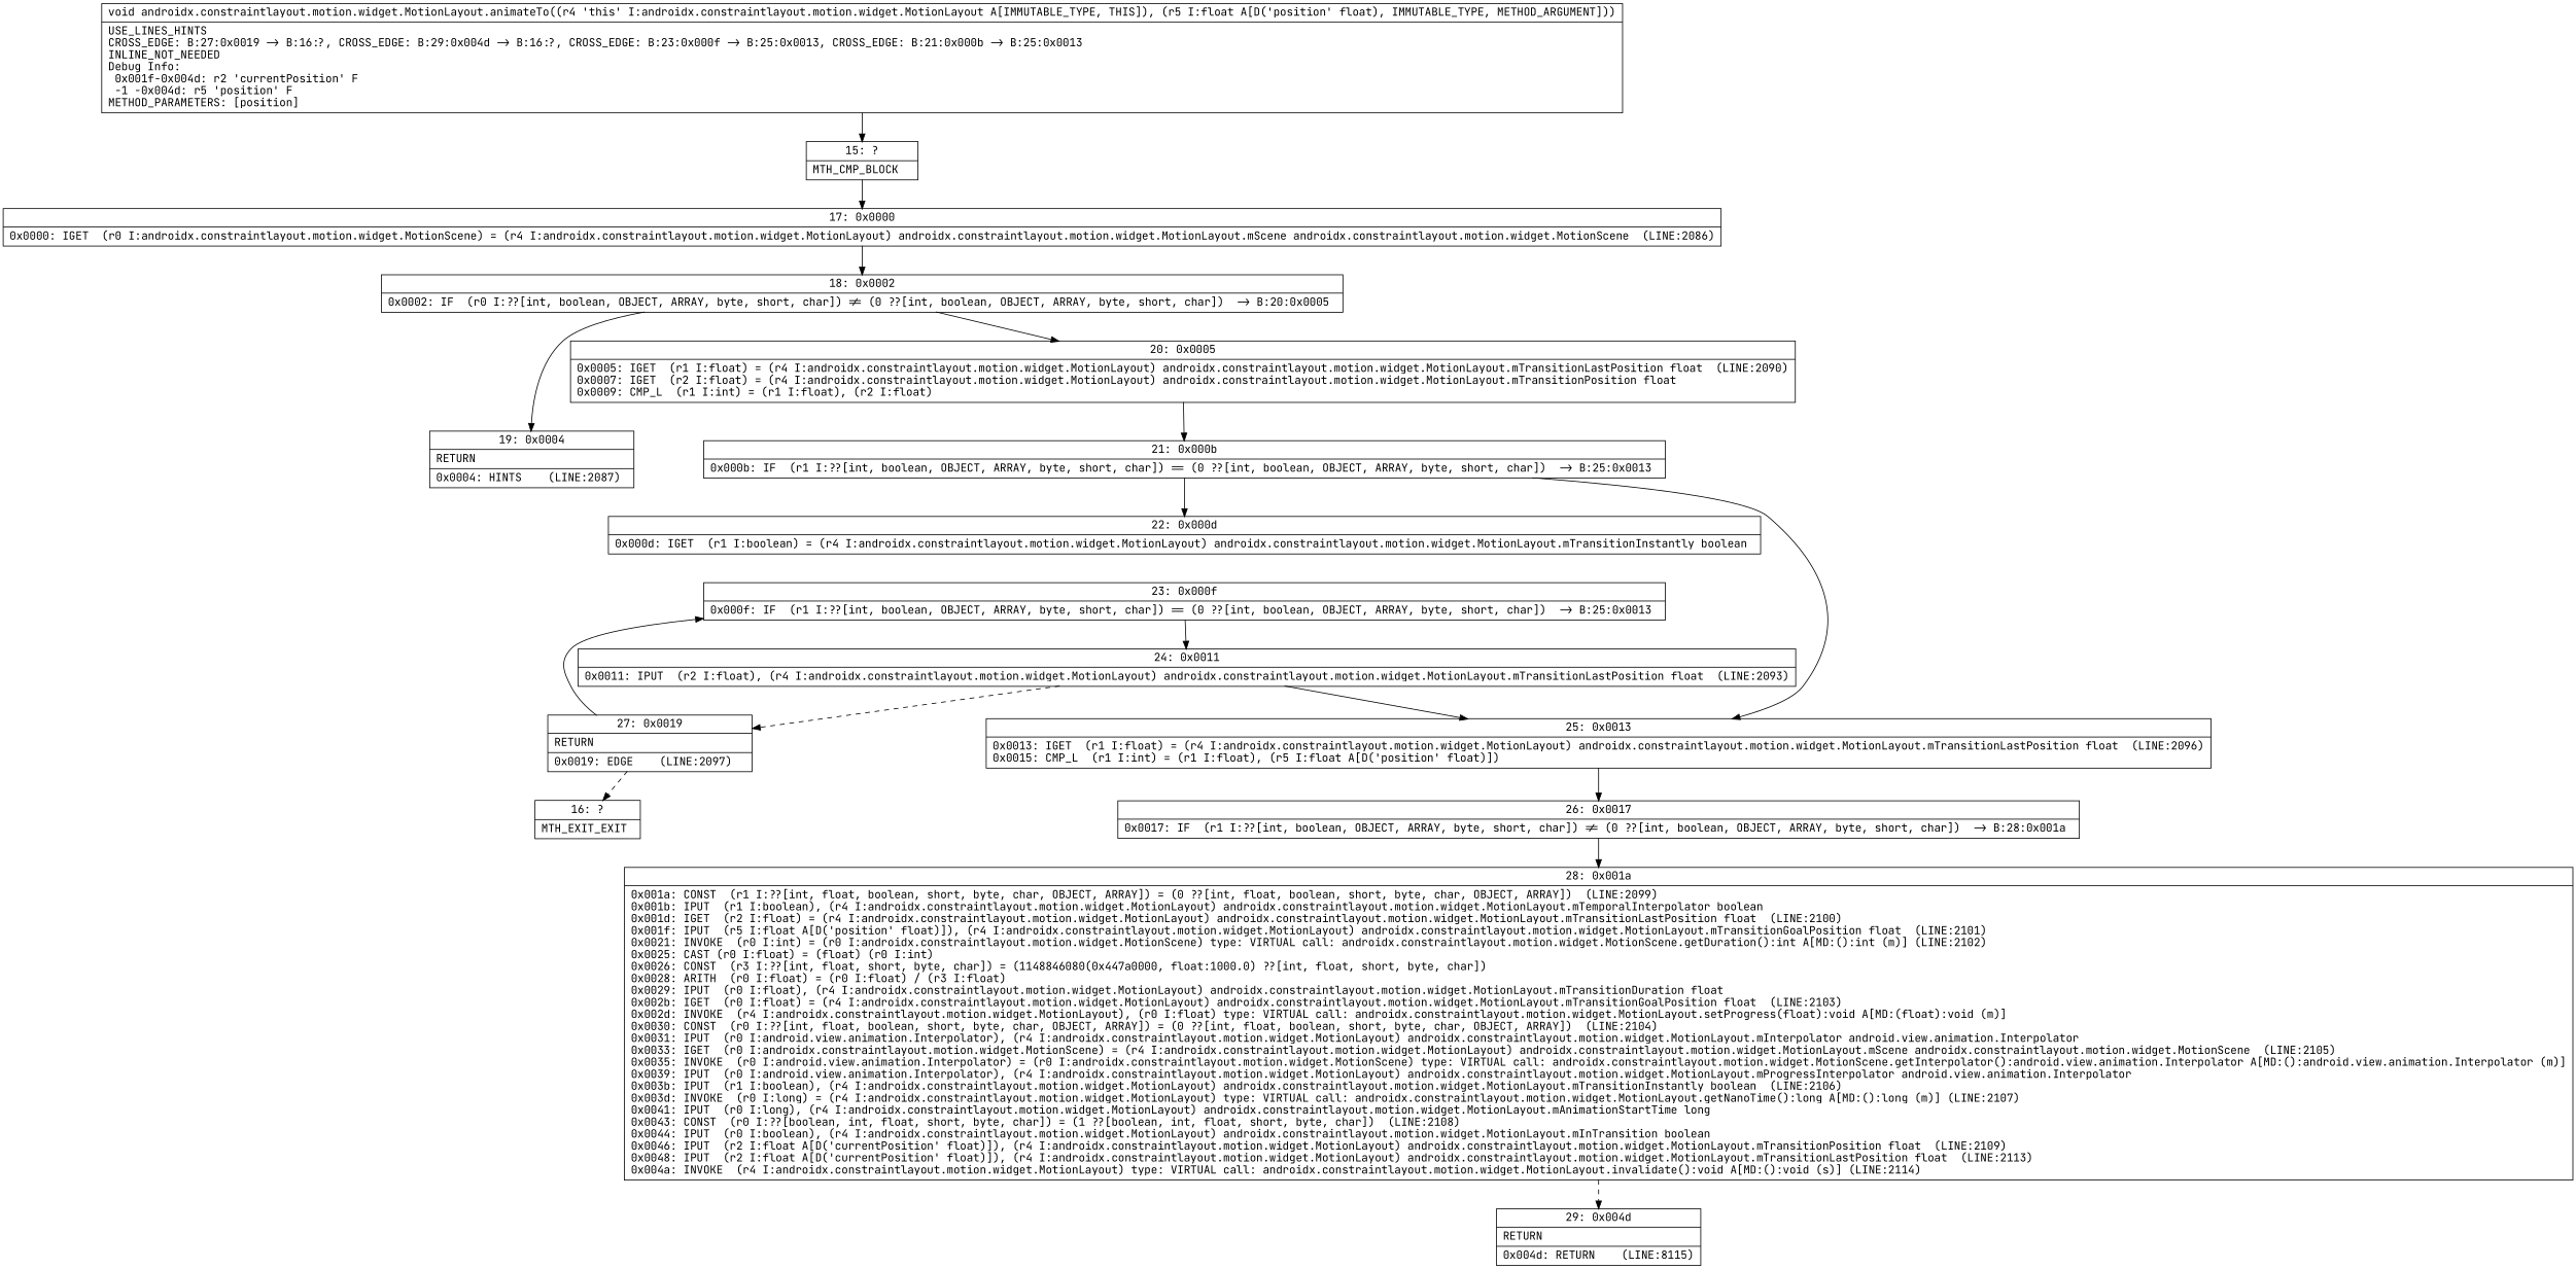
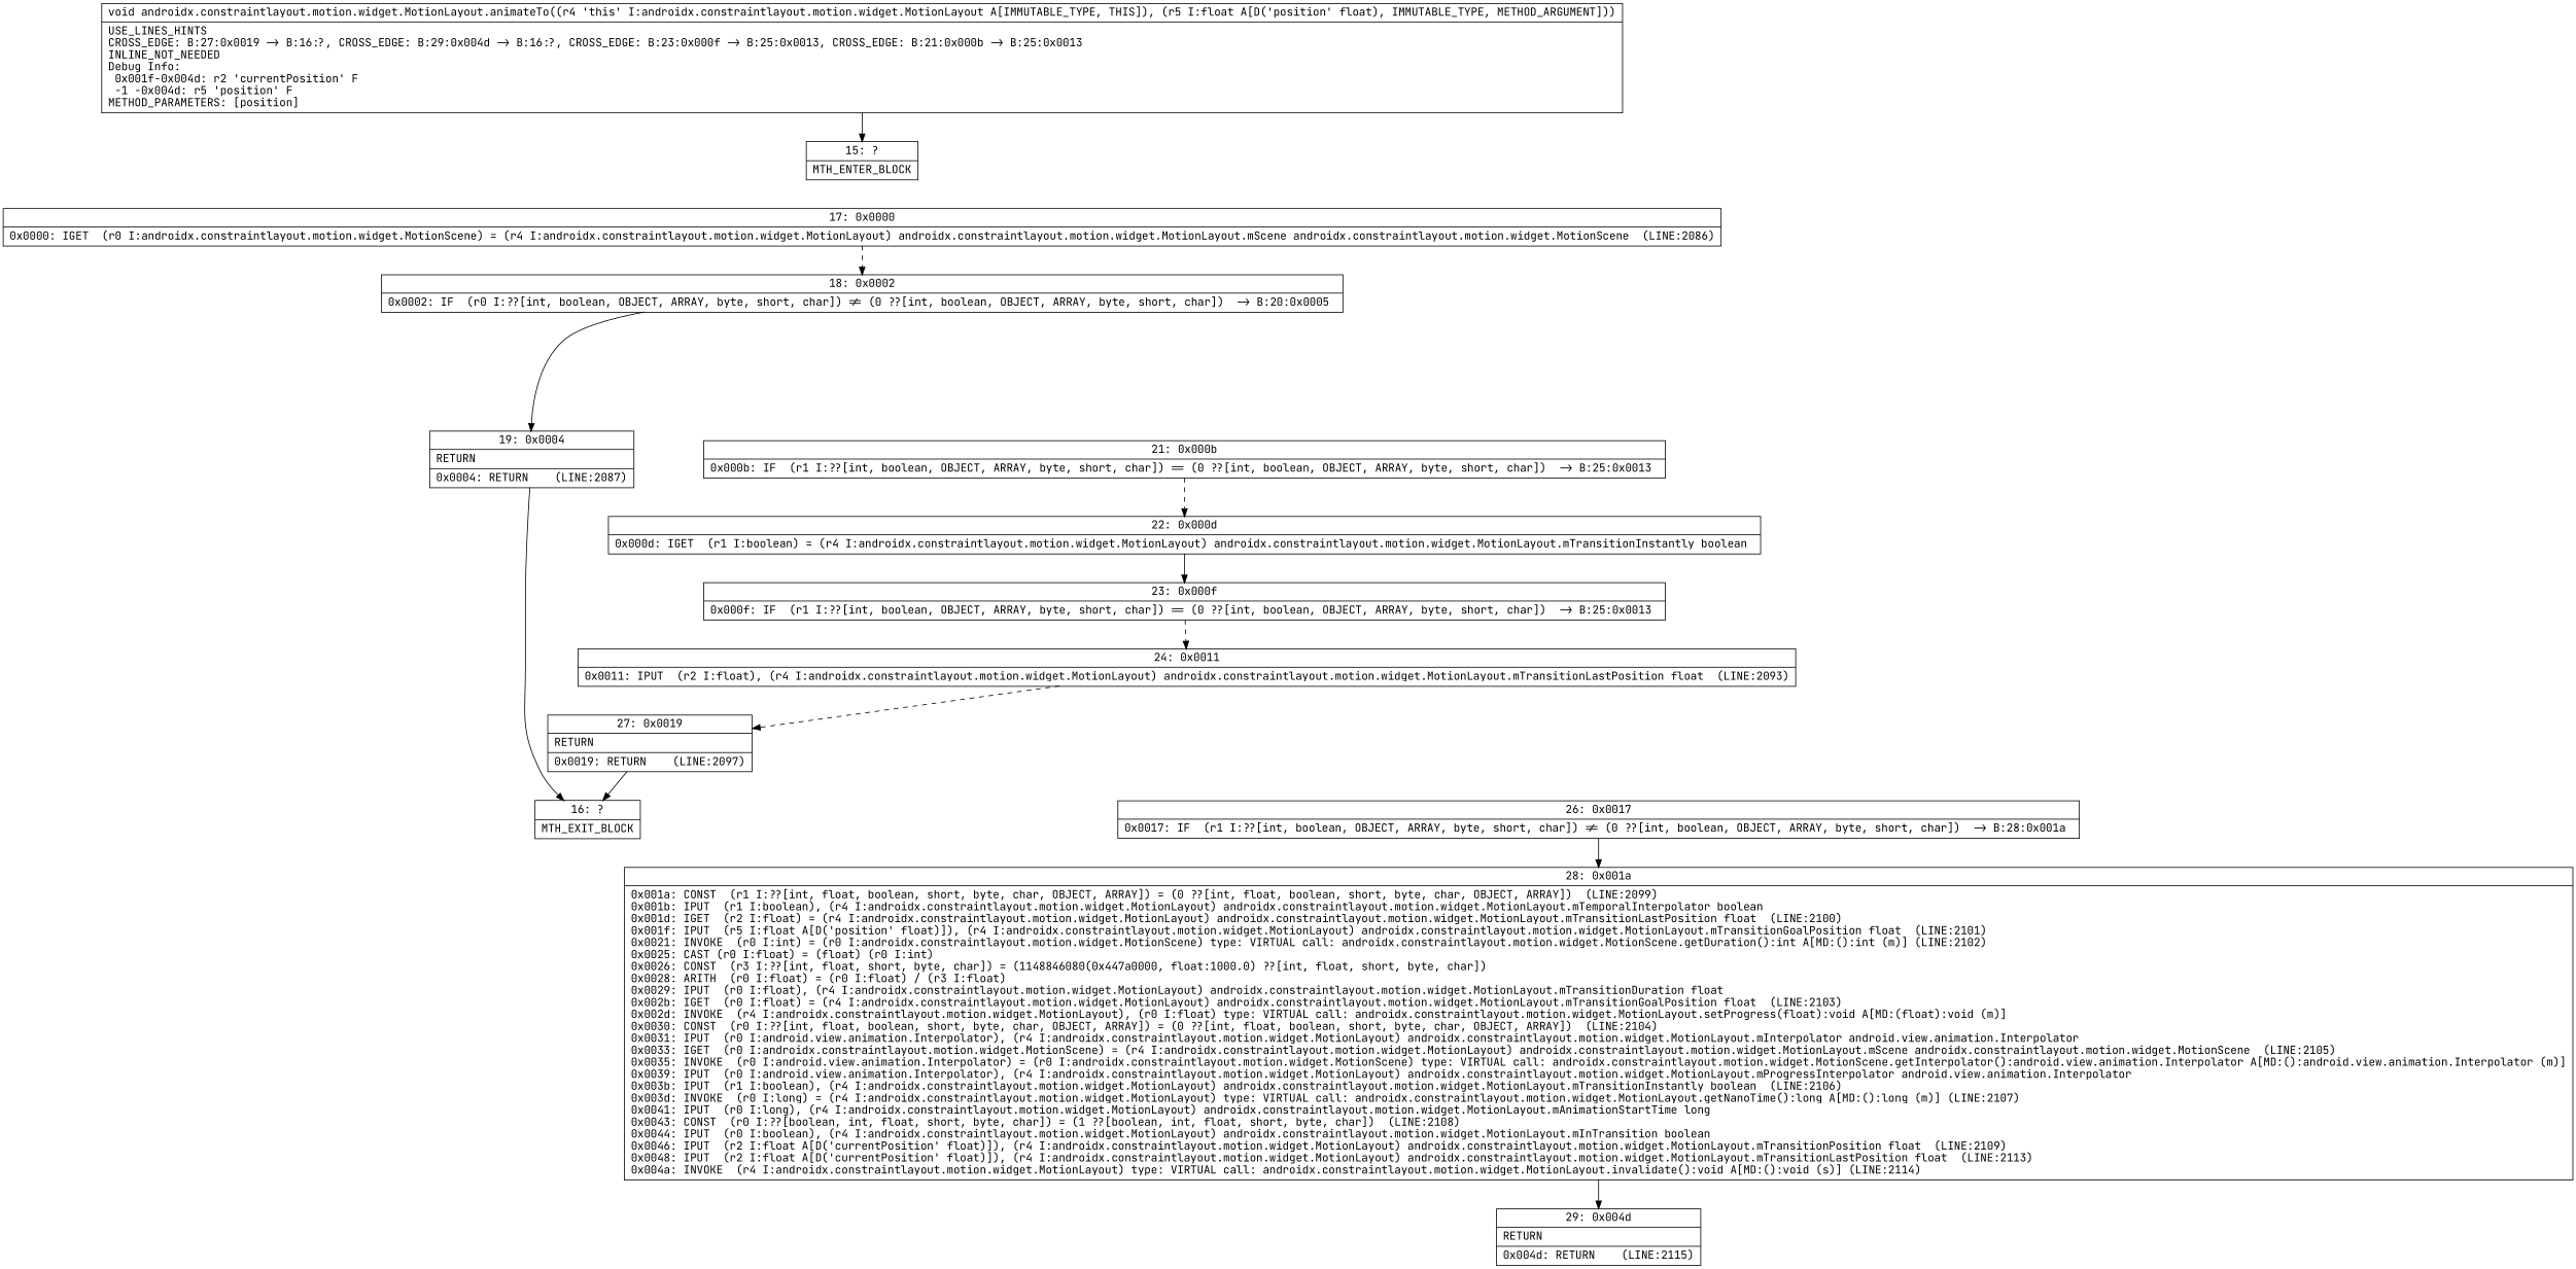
  digraph {
    fontname="JetBrains Mono"
    node [fontname="JetBrains Mono" shape=record]
    edge [fontname="JetBrains Mono"]
-   n1 [label="{15\:\ ?|MTH_CMP_BLOCK\l}"]
+   n1 [label="{15\:\ ?|MTH_ENTER_BLOCK\l}"]
    n2 [label="{17\:\ 0x0000|0x0000: IGET  (r0 I:androidx.constraintlayout.motion.widget.MotionScene) = (r4 I:androidx.constraintlayout.motion.widget.MotionLayout) androidx.constraintlayout.motion.widget.MotionLayout.mScene androidx.constraintlayout.motion.widget.MotionScene  (LINE:2086)\l}"]
    n3 [label="{18\:\ 0x0002|0x0002: IF  (r0 I:??[int, boolean, OBJECT, ARRAY, byte, short, char]) != (0 ??[int, boolean, OBJECT, ARRAY, byte, short, char])  \-\> B:20:0x0005 \l}"]
-   n4 [label="{19\:\ 0x0004|RETURN\l|0x0004: HINTS    (LINE:2087)\l}"]
-   n5 [label="{20\:\ 0x0005|0x0005: IGET  (r1 I:float) = (r4 I:androidx.constraintlayout.motion.widget.MotionLayout) androidx.constraintlayout.motion.widget.MotionLayout.mTransitionLastPosition float  (LINE:2090)\l0x0007: IGET  (r2 I:float) = (r4 I:androidx.constraintlayout.motion.widget.MotionLayout) androidx.constraintlayout.motion.widget.MotionLayout.mTransitionPosition float \l0x0009: CMP_L  (r1 I:int) = (r1 I:float), (r2 I:float) \l}"]
-   n6 [label="{16\:\ ?|MTH_EXIT_EXIT\l}"]
+   n4 [label="{19\:\ 0x0004|RETURN\l|0x0004: RETURN    (LINE:2087)\l}"]
+   n6 [label="{16\:\ ?|MTH_EXIT_BLOCK\l}"]
    n7 [label="{21\:\ 0x000b|0x000b: IF  (r1 I:??[int, boolean, OBJECT, ARRAY, byte, short, char]) == (0 ??[int, boolean, OBJECT, ARRAY, byte, short, char])  \-\> B:25:0x0013 \l}"]
    n8 [label="{22\:\ 0x000d|0x000d: IGET  (r1 I:boolean) = (r4 I:androidx.constraintlayout.motion.widget.MotionLayout) androidx.constraintlayout.motion.widget.MotionLayout.mTransitionInstantly boolean \l}"]
-   n9 [label="{25\:\ 0x0013|0x0013: IGET  (r1 I:float) = (r4 I:androidx.constraintlayout.motion.widget.MotionLayout) androidx.constraintlayout.motion.widget.MotionLayout.mTransitionLastPosition float  (LINE:2096)\l0x0015: CMP_L  (r1 I:int) = (r1 I:float), (r5 I:float A[D('position' float)]) \l}"]
    n10 [label="{23\:\ 0x000f|0x000f: IF  (r1 I:??[int, boolean, OBJECT, ARRAY, byte, short, char]) == (0 ??[int, boolean, OBJECT, ARRAY, byte, short, char])  \-\> B:25:0x0013 \l}"]
    n11 [label="{26\:\ 0x0017|0x0017: IF  (r1 I:??[int, boolean, OBJECT, ARRAY, byte, short, char]) != (0 ??[int, boolean, OBJECT, ARRAY, byte, short, char])  \-\> B:28:0x001a \l}"]
    n12 [label="{24\:\ 0x0011|0x0011: IPUT  (r2 I:float), (r4 I:androidx.constraintlayout.motion.widget.MotionLayout) androidx.constraintlayout.motion.widget.MotionLayout.mTransitionLastPosition float  (LINE:2093)\l}"]
-   n13 [label="{27\:\ 0x0019|RETURN\l|0x0019: EDGE    (LINE:2097)\l}"]
+   n13 [label="{27\:\ 0x0019|RETURN\l|0x0019: RETURN    (LINE:2097)\l}"]
    n14 [label="{28\:\ 0x001a|0x001a: CONST  (r1 I:??[int, float, boolean, short, byte, char, OBJECT, ARRAY]) = (0 ??[int, float, boolean, short, byte, char, OBJECT, ARRAY])  (LINE:2099)\l0x001b: IPUT  (r1 I:boolean), (r4 I:androidx.constraintlayout.motion.widget.MotionLayout) androidx.constraintlayout.motion.widget.MotionLayout.mTemporalInterpolator boolean \l0x001d: IGET  (r2 I:float) = (r4 I:androidx.constraintlayout.motion.widget.MotionLayout) androidx.constraintlayout.motion.widget.MotionLayout.mTransitionLastPosition float  (LINE:2100)\l0x001f: IPUT  (r5 I:float A[D('position' float)]), (r4 I:androidx.constraintlayout.motion.widget.MotionLayout) androidx.constraintlayout.motion.widget.MotionLayout.mTransitionGoalPosition float  (LINE:2101)\l0x0021: INVOKE  (r0 I:int) = (r0 I:androidx.constraintlayout.motion.widget.MotionScene) type: VIRTUAL call: androidx.constraintlayout.motion.widget.MotionScene.getDuration():int A[MD:():int (m)] (LINE:2102)\l0x0025: CAST (r0 I:float) = (float) (r0 I:int) \l0x0026: CONST  (r3 I:??[int, float, short, byte, char]) = (1148846080(0x447a0000, float:1000.0) ??[int, float, short, byte, char]) \l0x0028: ARITH  (r0 I:float) = (r0 I:float) \/ (r3 I:float) \l0x0029: IPUT  (r0 I:float), (r4 I:androidx.constraintlayout.motion.widget.MotionLayout) androidx.constraintlayout.motion.widget.MotionLayout.mTransitionDuration float \l0x002b: IGET  (r0 I:float) = (r4 I:androidx.constraintlayout.motion.widget.MotionLayout) androidx.constraintlayout.motion.widget.MotionLayout.mTransitionGoalPosition float  (LINE:2103)\l0x002d: INVOKE  (r4 I:androidx.constraintlayout.motion.widget.MotionLayout), (r0 I:float) type: VIRTUAL call: androidx.constraintlayout.motion.widget.MotionLayout.setProgress(float):void A[MD:(float):void (m)]\l0x0030: CONST  (r0 I:??[int, float, boolean, short, byte, char, OBJECT, ARRAY]) = (0 ??[int, float, boolean, short, byte, char, OBJECT, ARRAY])  (LINE:2104)\l0x0031: IPUT  (r0 I:android.view.animation.Interpolator), (r4 I:androidx.constraintlayout.motion.widget.MotionLayout) androidx.constraintlayout.motion.widget.MotionLayout.mInterpolator android.view.animation.Interpolator \l0x0033: IGET  (r0 I:androidx.constraintlayout.motion.widget.MotionScene) = (r4 I:androidx.constraintlayout.motion.widget.MotionLayout) androidx.constraintlayout.motion.widget.MotionLayout.mScene androidx.constraintlayout.motion.widget.MotionScene  (LINE:2105)\l0x0035: INVOKE  (r0 I:android.view.animation.Interpolator) = (r0 I:androidx.constraintlayout.motion.widget.MotionScene) type: VIRTUAL call: androidx.constraintlayout.motion.widget.MotionScene.getInterpolator():android.view.animation.Interpolator A[MD:():android.view.animation.Interpolator (m)]\l0x0039: IPUT  (r0 I:android.view.animation.Interpolator), (r4 I:androidx.constraintlayout.motion.widget.MotionLayout) androidx.constraintlayout.motion.widget.MotionLayout.mProgressInterpolator android.view.animation.Interpolator \l0x003b: IPUT  (r1 I:boolean), (r4 I:androidx.constraintlayout.motion.widget.MotionLayout) androidx.constraintlayout.motion.widget.MotionLayout.mTransitionInstantly boolean  (LINE:2106)\l0x003d: INVOKE  (r0 I:long) = (r4 I:androidx.constraintlayout.motion.widget.MotionLayout) type: VIRTUAL call: androidx.constraintlayout.motion.widget.MotionLayout.getNanoTime():long A[MD:():long (m)] (LINE:2107)\l0x0041: IPUT  (r0 I:long), (r4 I:androidx.constraintlayout.motion.widget.MotionLayout) androidx.constraintlayout.motion.widget.MotionLayout.mAnimationStartTime long \l0x0043: CONST  (r0 I:??[boolean, int, float, short, byte, char]) = (1 ??[boolean, int, float, short, byte, char])  (LINE:2108)\l0x0044: IPUT  (r0 I:boolean), (r4 I:androidx.constraintlayout.motion.widget.MotionLayout) androidx.constraintlayout.motion.widget.MotionLayout.mInTransition boolean \l0x0046: IPUT  (r2 I:float A[D('currentPosition' float)]), (r4 I:androidx.constraintlayout.motion.widget.MotionLayout) androidx.constraintlayout.motion.widget.MotionLayout.mTransitionPosition float  (LINE:2109)\l0x0048: IPUT  (r2 I:float A[D('currentPosition' float)]), (r4 I:androidx.constraintlayout.motion.widget.MotionLayout) androidx.constraintlayout.motion.widget.MotionLayout.mTransitionLastPosition float  (LINE:2113)\l0x004a: INVOKE  (r4 I:androidx.constraintlayout.motion.widget.MotionLayout) type: VIRTUAL call: androidx.constraintlayout.motion.widget.MotionLayout.invalidate():void A[MD:():void (s)] (LINE:2114)\l}"]
-   n15 [label="{29\:\ 0x004d|RETURN\l|0x004d: RETURN    (LINE:8115)\l}"]
+   n15 [label="{29\:\ 0x004d|RETURN\l|0x004d: RETURN    (LINE:2115)\l}"]
    n16 [label="{void androidx.constraintlayout.motion.widget.MotionLayout.animateTo((r4 'this' I:androidx.constraintlayout.motion.widget.MotionLayout A[IMMUTABLE_TYPE, THIS]), (r5 I:float A[D('position' float), IMMUTABLE_TYPE, METHOD_ARGUMENT]))  | USE_LINES_HINTS\lCROSS_EDGE: B:27:0x0019 \-\> B:16:?, CROSS_EDGE: B:29:0x004d \-\> B:16:?, CROSS_EDGE: B:23:0x000f \-\> B:25:0x0013, CROSS_EDGE: B:21:0x000b \-\> B:25:0x0013\lINLINE_NOT_NEEDED\lDebug Info:\l  0x001f\-0x004d: r2 'currentPosition' F\l  \-1 \-0x004d: r5 'position' F\lMETHOD_PARAMETERS: [position]\l}"]
-   n1 -> n2
-   n2 -> n3
+   n2 -> n3 [style=dashed]
    n3 -> n4 [style=solid]
-   n3 -> n5
-   n5 -> n7
-   n7 -> n8 [style=solid]
-   n7 -> n9
-   n13 -> n10
-   n9 -> n11
-   n10 -> n12 [style=solid]
+   n4 -> n6
+   n7 -> n8 [style=dashed]
+   n8 -> n10
+   n10 -> n12 [style=dashed]
    n11 -> n14
-   n12 -> n9
    n12 -> n13 [style=dashed]
-   n13 -> n6 [style=dashed]
-   n14 -> n15 [style=dashed]
+   n13 -> n6
+   n14 -> n15
    n16 -> n1
  }
